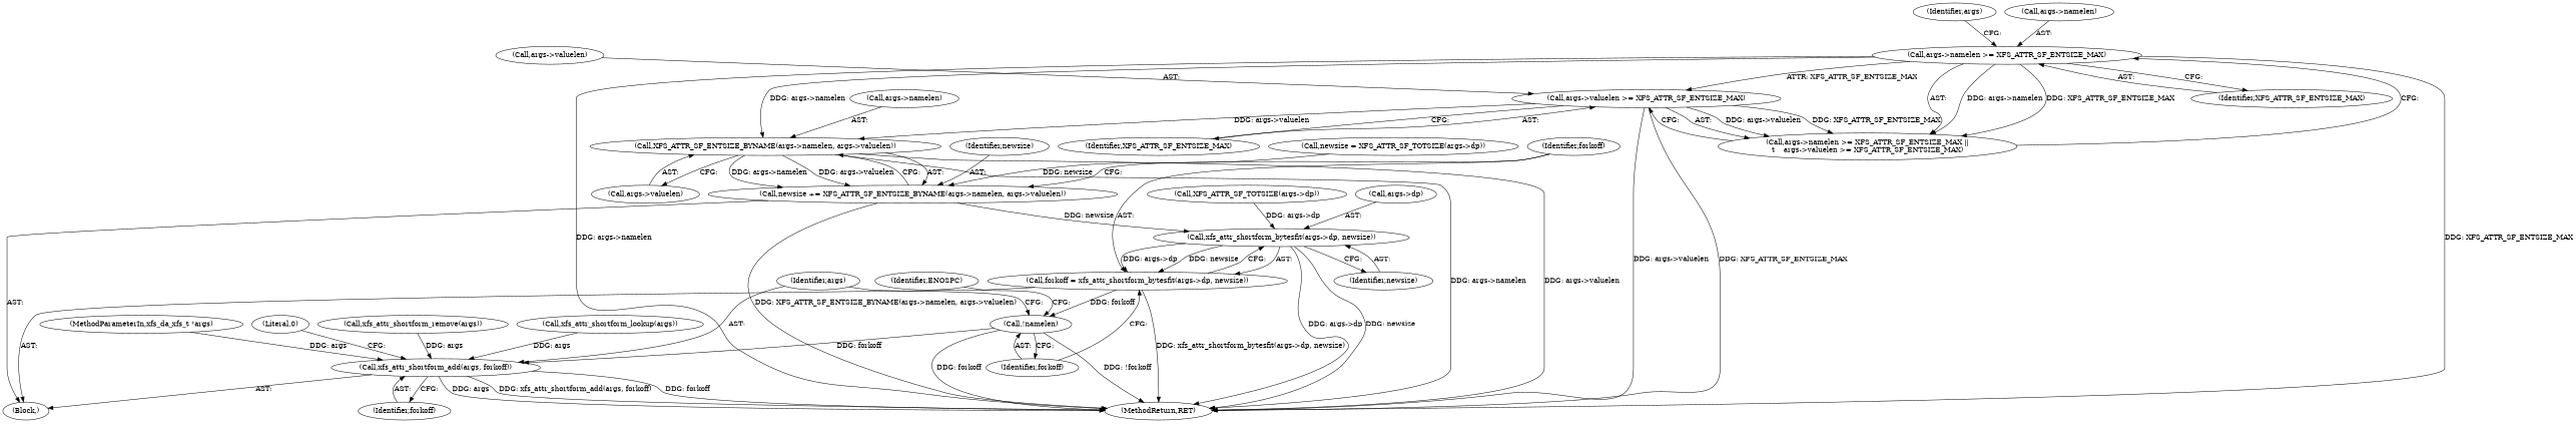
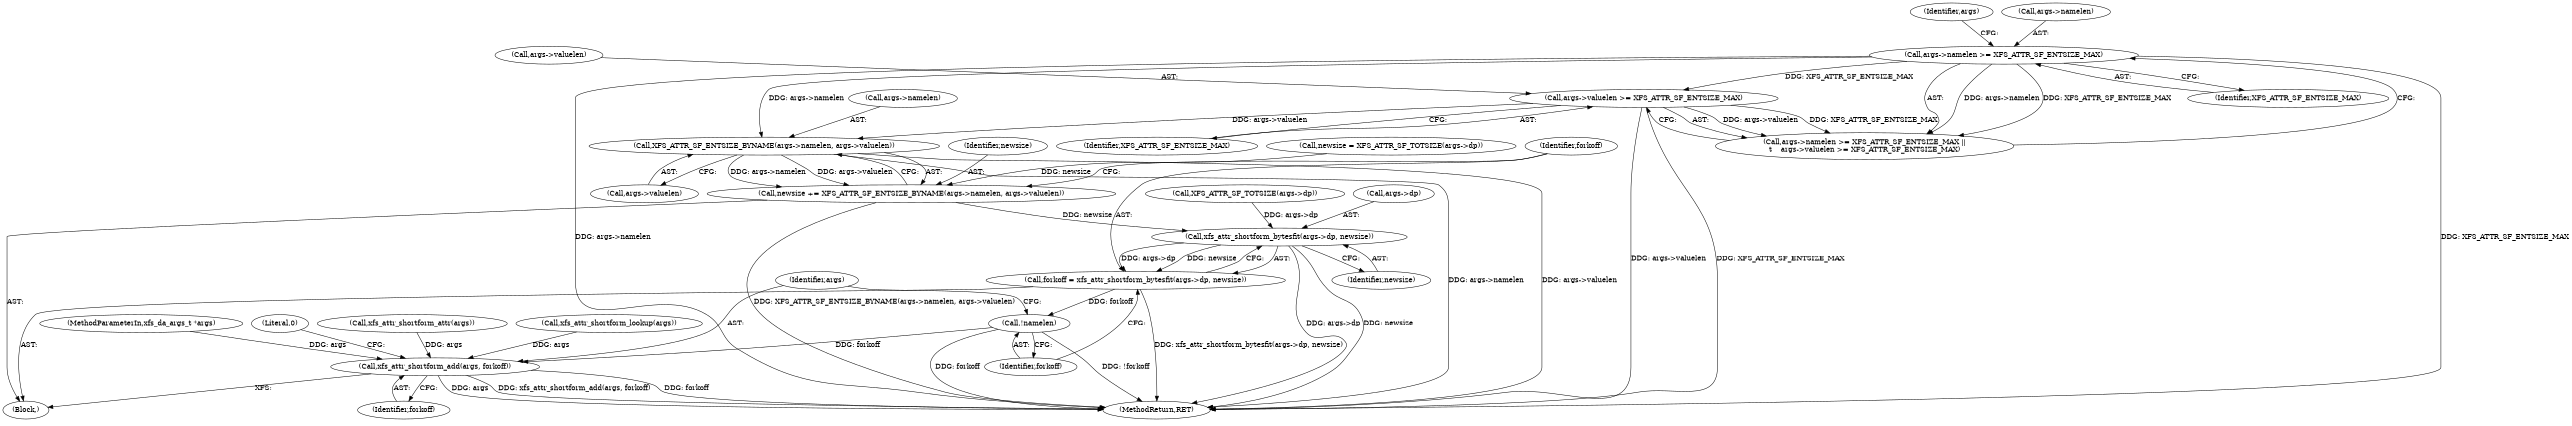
  digraph {
    n1 [label="(Call,XFS_ATTR_SF_ENTSIZE_BYNAME(args->namelen, args->valuelen))"]
    n2 [label="(Call,newsize += XFS_ATTR_SF_ENTSIZE_BYNAME(args->namelen, args->valuelen))"]
    n3 [label="(MethodReturn,RET)"]
    n4 [label="(Call,args->valuelen)"]
    n5 [label="(Call,xfs_attr_shortform_bytesfit(args->dp, newsize))"]
    n6 [label="(Block,)"]
    n7 [label="(Call,args->namelen >= XFS_ATTR_SF_ENTSIZE_MAX)"]
    n8 [label="(Call,args->valuelen >= XFS_ATTR_SF_ENTSIZE_MAX)"]
    n9 [label="(Identifier,XFS_ATTR_SF_ENTSIZE_MAX)"]
    n10 [label="(Call,args->namelen >= XFS_ATTR_SF_ENTSIZE_MAX ||\n\t    args->valuelen >= XFS_ATTR_SF_ENTSIZE_MAX)"]
    n11 [label="(Identifier,XFS_ATTR_SF_ENTSIZE_MAX)"]
    n12 [label="(Call,forkoff = xfs_attr_shortform_bytesfit(args->dp, newsize))"]
    n13 [label="(Identifier,newsize)"]
    n14 [label="(Call,!namelen)"]
    n15 [label="(Call,xfs_attr_shortform_add(args, forkoff))"]
    n16 [label="(Identifier,forkoff)"]
    n17 [label="(Identifier,forkoff)"]
    n18 [label="(Identifier,newsize)"]
    n19 [label="(Identifier,forkoff)"]
    n20 [label="(Identifier,args)"]
-   n21 [label="(Identifier,ENOSPC)"]
-   n22 [label="(Call,xfs_attr_shortform_remove(args))"]
+   n22 [label="(Call,xfs_attr_shortform_attr(args))"]
    n23 [label="(Call,newsize = XFS_ATTR_SF_TOTSIZE(args->dp))"]
    n24 [label="(Call,xfs_attr_shortform_lookup(args))"]
    n25 [label="(Call,args->namelen)"]
    n26 [label="(Call,args->valuelen)"]
-   n27 [label="(MethodParameterIn,xfs_da_xfs_t *args)"]
+   n27 [label="(MethodParameterIn,xfs_da_args_t *args)"]
    n28 [label="(Call,args->dp)"]
    n29 [label="(Call,XFS_ATTR_SF_TOTSIZE(args->dp))"]
    n30 [label="(Call,args->namelen)"]
    n31 [label="(Literal,0)"]
    n32 [label="(Identifier,args)"]
    n1 -> n2 [label="AST: "]
    n1 -> n2 [label="DDG: args->namelen"]
    n1 -> n2 [label="DDG: args->valuelen"]
    n1 -> n3 [label="DDG: args->namelen"]
    n1 -> n3 [label="DDG: args->valuelen"]
    n1 -> n4 [label="CFG: "]
    n2 -> n1 [label="CFG: "]
    n2 -> n3 [label="DDG: XFS_ATTR_SF_ENTSIZE_BYNAME(args->namelen, args->valuelen)"]
    n2 -> n5 [label="DDG: newsize"]
    n2 -> n6 [label="AST: "]
    n4 -> n1 [label="AST: "]
    n5 -> n3 [label="DDG: args->dp"]
    n5 -> n3 [label="DDG: newsize"]
    n5 -> n12 [label="AST: "]
    n5 -> n12 [label="DDG: args->dp"]
    n5 -> n12 [label="DDG: newsize"]
    n5 -> n13 [label="CFG: "]
    n7 -> n1 [label="DDG: args->namelen"]
    n7 -> n3 [label="DDG: args->namelen"]
    n7 -> n3 [label="DDG: XFS_ATTR_SF_ENTSIZE_MAX"]
-   n7 -> n8 [label="ATTR: XFS_ATTR_SF_ENTSIZE_MAX"]
+   n7 -> n8 [label="DDG: XFS_ATTR_SF_ENTSIZE_MAX"]
    n7 -> n9 [label="CFG: "]
    n7 -> n10 [label="AST: "]
    n7 -> n10 [label="DDG: args->namelen"]
    n7 -> n10 [label="DDG: XFS_ATTR_SF_ENTSIZE_MAX"]
    n8 -> n1 [label="DDG: args->valuelen"]
    n8 -> n3 [label="DDG: XFS_ATTR_SF_ENTSIZE_MAX"]
    n8 -> n3 [label="DDG: args->valuelen"]
    n8 -> n10 [label="AST: "]
    n8 -> n10 [label="DDG: args->valuelen"]
    n8 -> n10 [label="DDG: XFS_ATTR_SF_ENTSIZE_MAX"]
    n8 -> n11 [label="CFG: "]
    n9 -> n7 [label="AST: "]
    n10 -> n7 [label="CFG: "]
    n10 -> n8 [label="CFG: "]
    n11 -> n8 [label="AST: "]
    n12 -> n3 [label="DDG: xfs_attr_shortform_bytesfit(args->dp, newsize)"]
    n12 -> n5 [label="CFG: "]
    n12 -> n6 [label="AST: "]
    n12 -> n14 [label="DDG: forkoff"]
    n13 -> n5 [label="AST: "]
    n14 -> n3 [label="DDG: forkoff"]
    n14 -> n3 [label="DDG: !forkoff"]
    n14 -> n15 [label="DDG: forkoff"]
    n14 -> n16 [label="CFG: "]
    n15 -> n3 [label="DDG: forkoff"]
    n15 -> n3 [label="DDG: args"]
    n15 -> n3 [label="DDG: xfs_attr_shortform_add(args, forkoff)"]
-   n15 -> n6 [label="AST: "]
+   n15 -> n6 [label="XFS: "]
    n15 -> n17 [label="CFG: "]
    n16 -> n12 [label="CFG: "]
    n16 -> n14 [label="AST: "]
    n17 -> n15 [label="AST: "]
    n18 -> n2 [label="AST: "]
    n19 -> n2 [label="CFG: "]
    n19 -> n12 [label="AST: "]
    n20 -> n7 [label="CFG: "]
-   n21 -> n14 [label="CFG: "]
    n22 -> n15 [label="DDG: args"]
    n23 -> n2 [label="DDG: newsize"]
    n24 -> n15 [label="DDG: args"]
    n25 -> n7 [label="AST: "]
    n26 -> n8 [label="AST: "]
    n27 -> n15 [label="DDG: args"]
    n28 -> n5 [label="AST: "]
    n29 -> n5 [label="DDG: args->dp"]
    n30 -> n1 [label="AST: "]
    n31 -> n15 [label="CFG: "]
    n32 -> n14 [label="CFG: "]
    n32 -> n15 [label="AST: "]
  }
